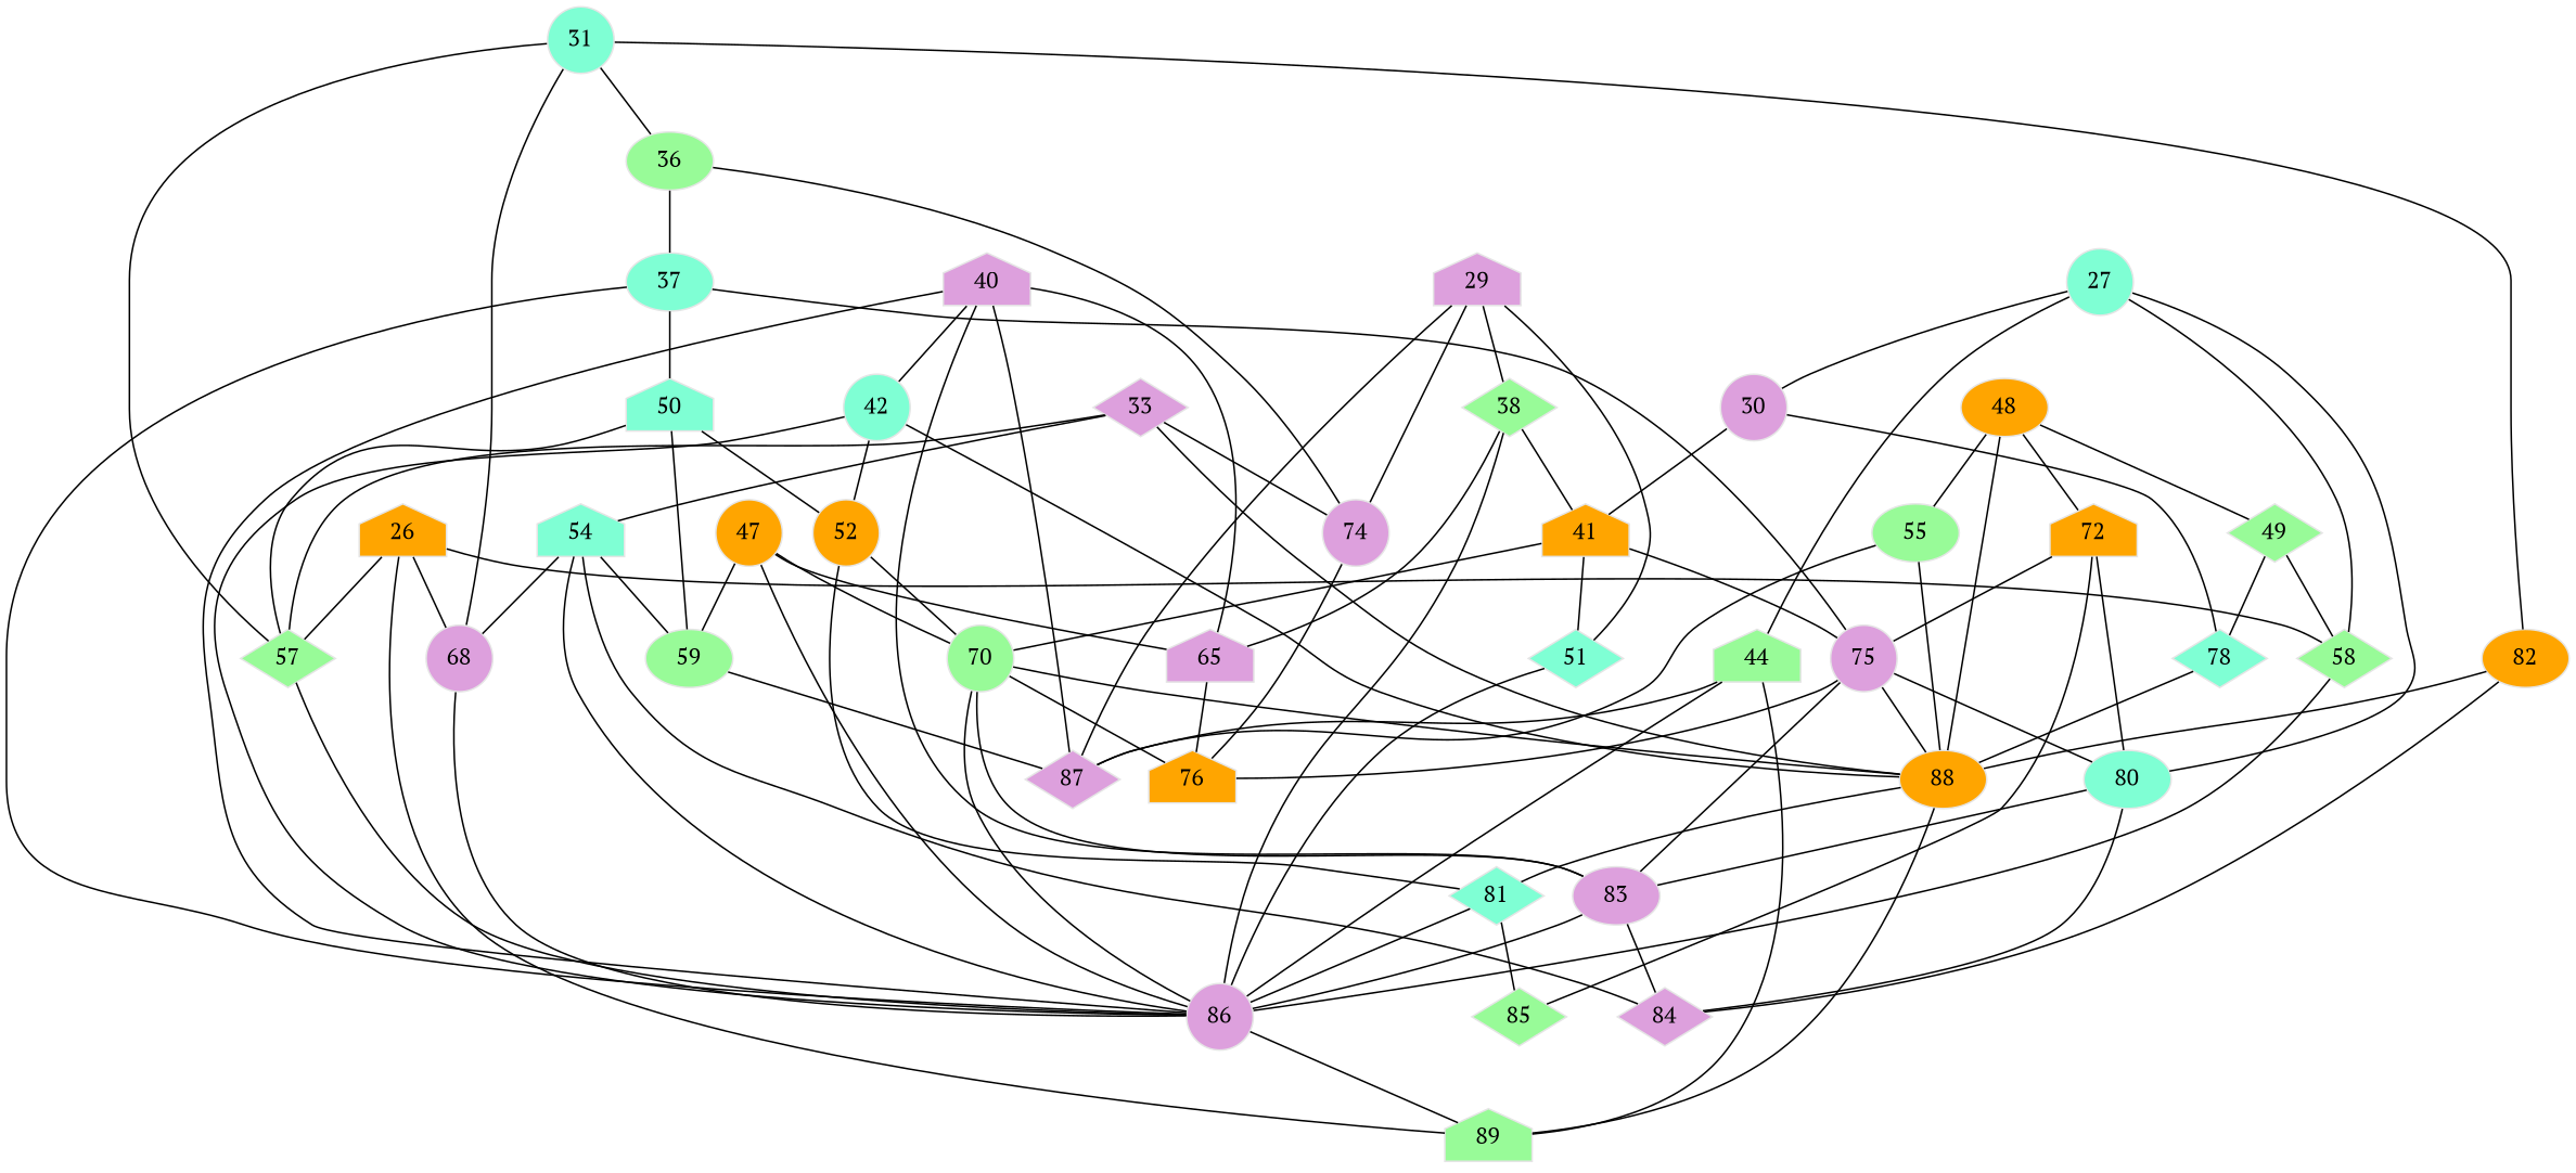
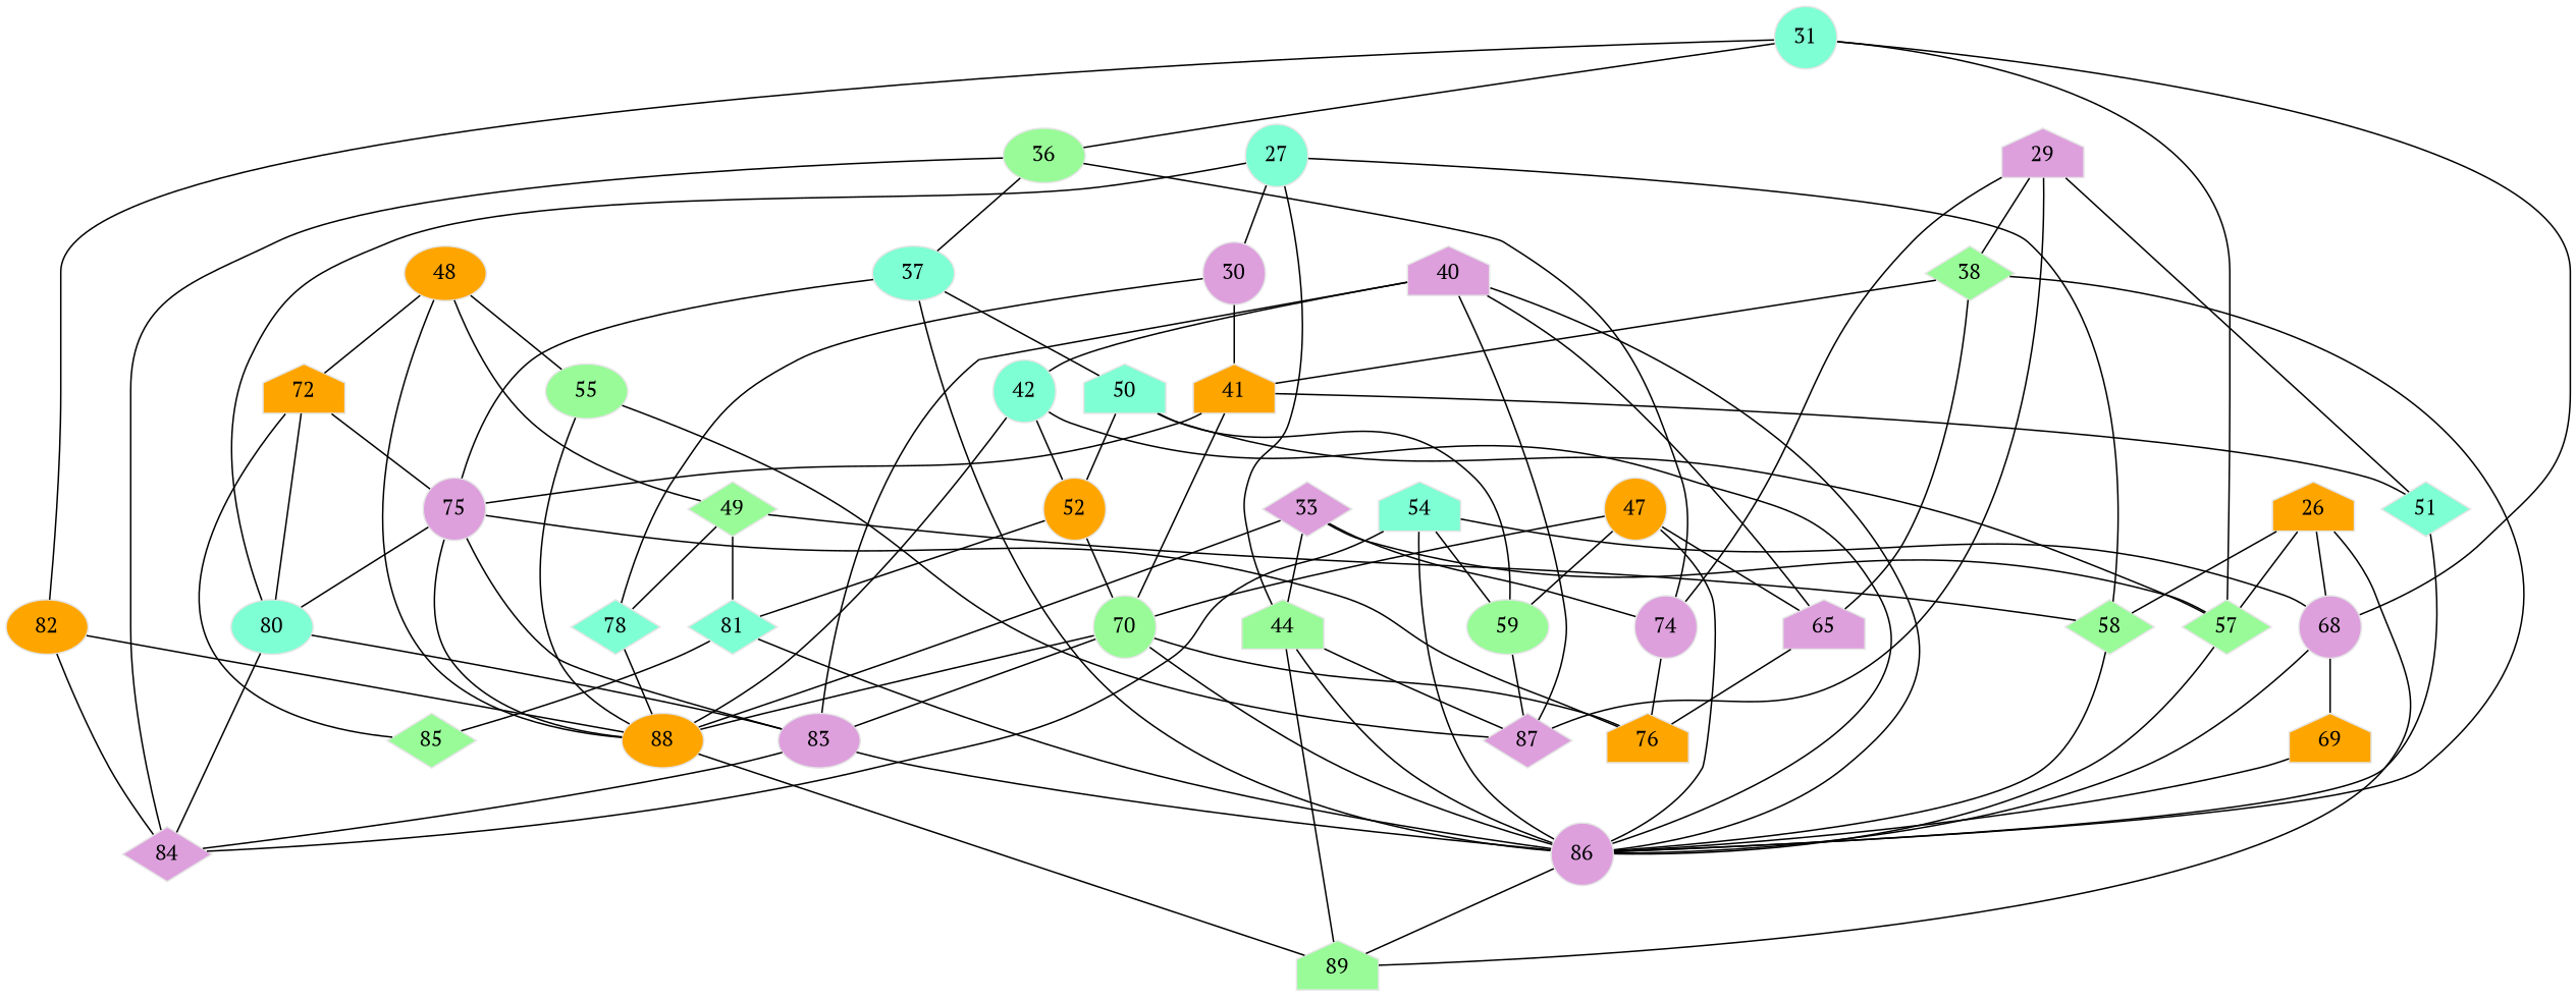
  graph {
    fontname="PT Serif"
    node [color=gray90 fillcolor=plum fontname="PT Serif" shape=house style=filled]
    edge [fontname="PT Serif"]
    41 [fillcolor=orange super="+3+12"]
    51 [fillcolor=aquamarine shape=diamond]
    75 [shape=circle super="+21+22"]
    70 [fillcolor=palegreen shape=circle super="+34+61"]
    72 [fillcolor=orange super="+28"]
    80 [fillcolor=aquamarine shape=ellipse super="+32+16"]
    85 [fillcolor=palegreen shape=diamond]
    78 [fillcolor=aquamarine shape=diamond]
    88 [fillcolor=orange shape=ellipse super="+14+35+18+67"]
    57 [fillcolor=palegreen shape=diamond super="+46"]
    86 [shape=circle super="+63+77+79"]
    26 [fillcolor=orange]
    58 [fillcolor=palegreen shape=diamond]
    n14 [label=68 shape=circle super="+19"]
    89 [fillcolor=palegreen super="+71"]
+   69 [fillcolor=orange]
    27 [fillcolor=aquamarine shape=circle]
    30 [shape=circle]
    44 [fillcolor=palegreen super="+23"]
    87 [shape=diamond super="+64"]
    84 [shape=diamond super="+62"]
    83 [shape=ellipse super="+2+45"]
    38 [fillcolor=palegreen shape=diamond]
    29
    74 [shape=circle super="+66"]
    65
    76 [fillcolor=orange]
    48 [fillcolor=orange shape=ellipse super="+39"]
    49 [fillcolor=palegreen shape=diamond]
    55 [fillcolor=palegreen shape=ellipse]
    31 [fillcolor=aquamarine shape=circle]
    36 [fillcolor=palegreen shape=ellipse]
    82 [fillcolor=orange shape=ellipse super="+56"]
    37 [fillcolor=aquamarine shape=ellipse]
    33 [shape=diamond super="+7"]
    50 [fillcolor=aquamarine]
    52 [fillcolor=orange shape=circle]
    59 [fillcolor=palegreen shape=ellipse]
    40 [super="+1+10"]
    42 [fillcolor=aquamarine shape=circle super="+25"]
    81 [fillcolor=aquamarine shape=diamond super="+53+68"]
    47 [fillcolor=orange shape=circle]
    54 [fillcolor=aquamarine]
    41 -- 51 [weight=2]
    41 -- 75
    41 -- 70
    51 -- 86
    75 -- 80
    75 -- 88
    75 -- 83 [weight=2]
    75 -- 76
    70 -- 88 [weight=2]
    70 -- 86
    70 -- 83 [weight=3]
    70 -- 76
    72 -- 75
    72 -- 80 [weight=3]
    72 -- 85 [weight=2]
    80 -- 84
    80 -- 83
    78 -- 88
    88 -- 89 [weight=2]
    57 -- 86 [weight=2]
    86 -- 89 [weight=2]
    26 -- 57
    26 -- 58
    26 -- n14
    26 -- 89
    58 -- 86
    n14 -- 86
+   n14 -- 69 [weight=2]
+   69 -- 86
    27 -- 80
    27 -- 58
    27 -- 30
    27 -- 44
    30 -- 41
    30 -- 78
    44 -- 86
    44 -- 89
    44 -- 87
    83 -- 86
    83 -- 84
    38 -- 41
    38 -- 86
    38 -- 65
    29 -- 51
    29 -- 87
    29 -- 38
    29 -- 74
    74 -- 76
    65 -- 76
    48 -- 72
    48 -- 88
    48 -- 49
    48 -- 55 [weight=2]
    49 -- 78
    49 -- 58
-   88 -- 81
+   49 -- 81
    55 -- 88
    55 -- 87
    31 -- 57
    31 -- n14
    31 -- 36
    31 -- 82
+   36 -- 84
    36 -- 74
    36 -- 37
    82 -- 88 [weight=2]
    82 -- 84 [weight=2]
    37 -- 75
    37 -- 86
    37 -- 50
    33 -- 88
    33 -- 57
-   33 -- 54 [weight=2]
+   33 -- 44 [weight=2]
    33 -- 74 [weight=2]
    50 -- 57
    50 -- 52
    50 -- 59
    52 -- 70
    52 -- 81
    59 -- 87
    40 -- 86
    40 -- 87 [weight=2]
    40 -- 83 [weight=2]
    40 -- 65
    40 -- 42 [weight=2]
    42 -- 88
    42 -- 86 [weight=2]
    42 -- 52
    81 -- 85 [weight=2]
    81 -- 86 [weight=4]
    47 -- 70
    47 -- 86
    47 -- 65
    47 -- 59
    54 -- 86
    54 -- n14
    54 -- 84
    54 -- 59
  }
